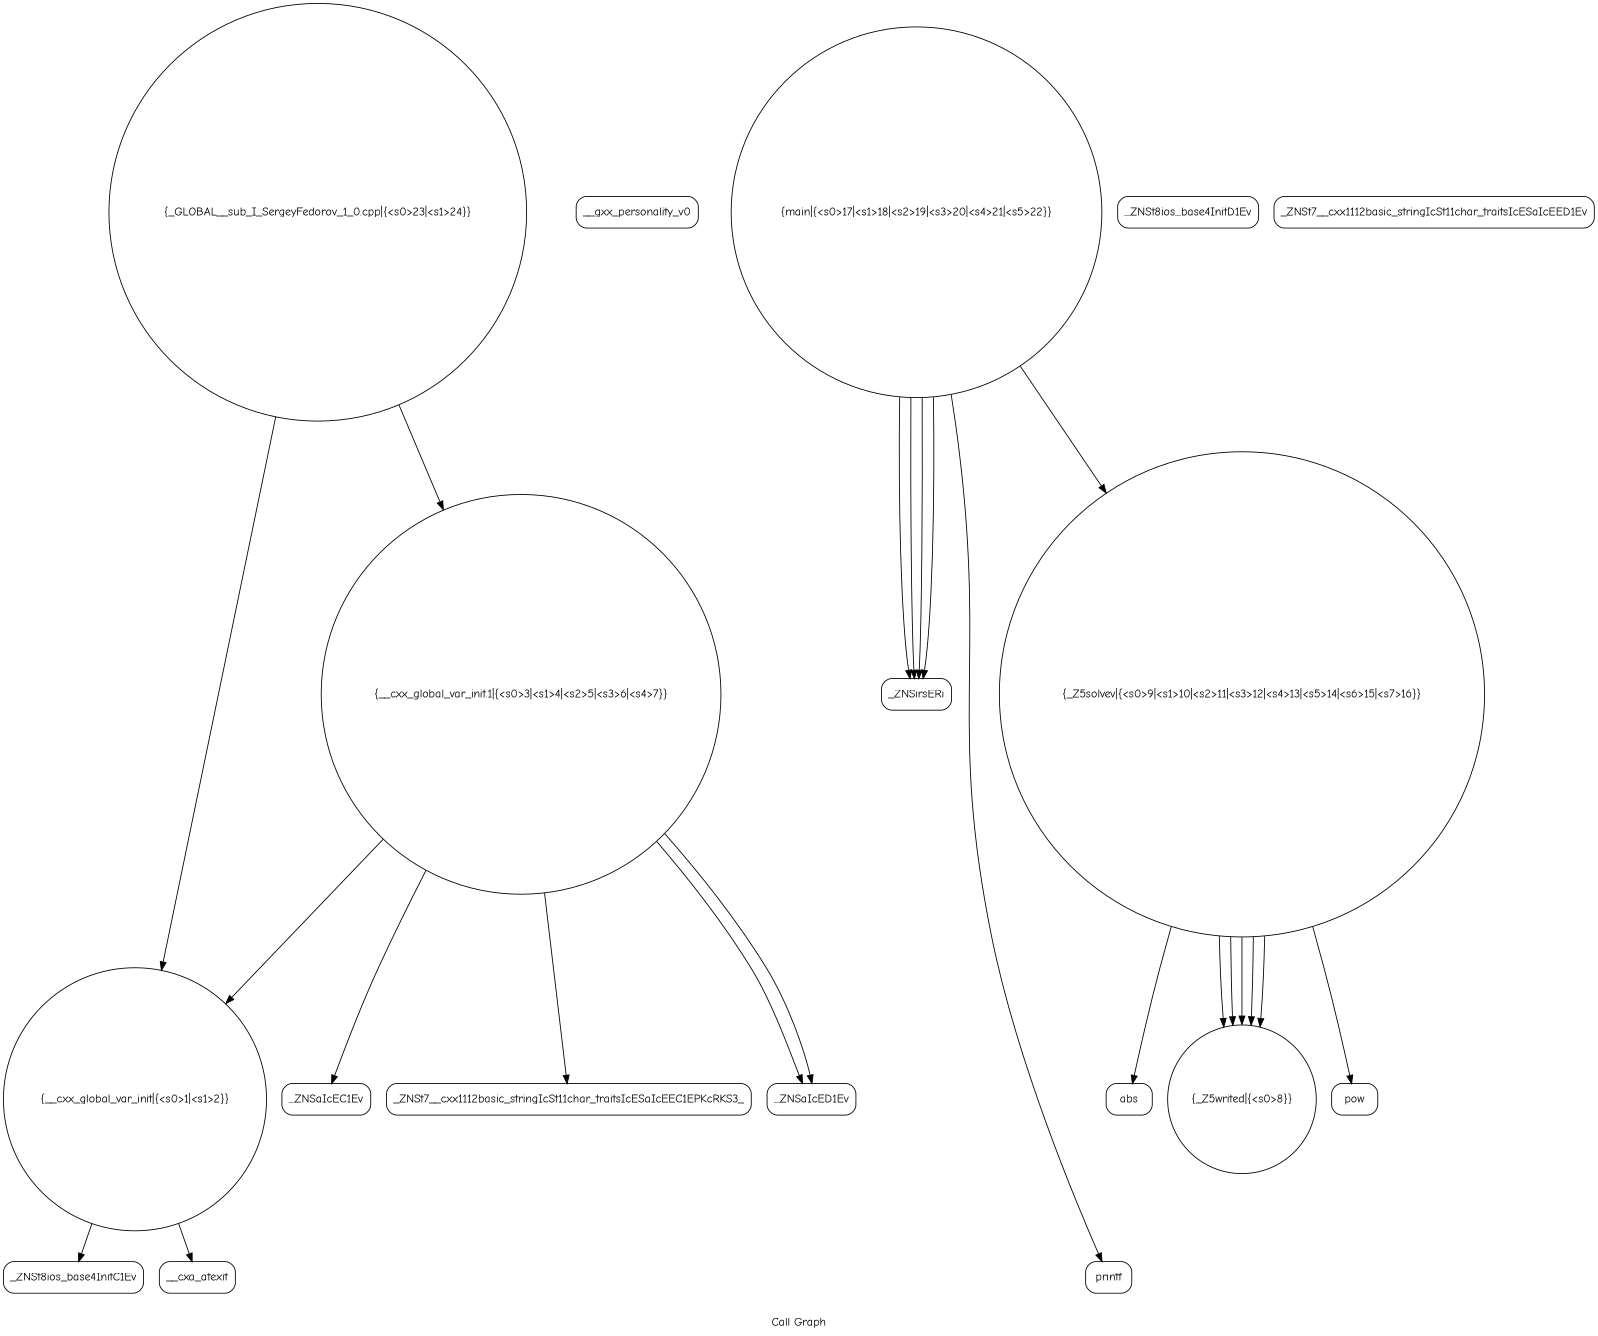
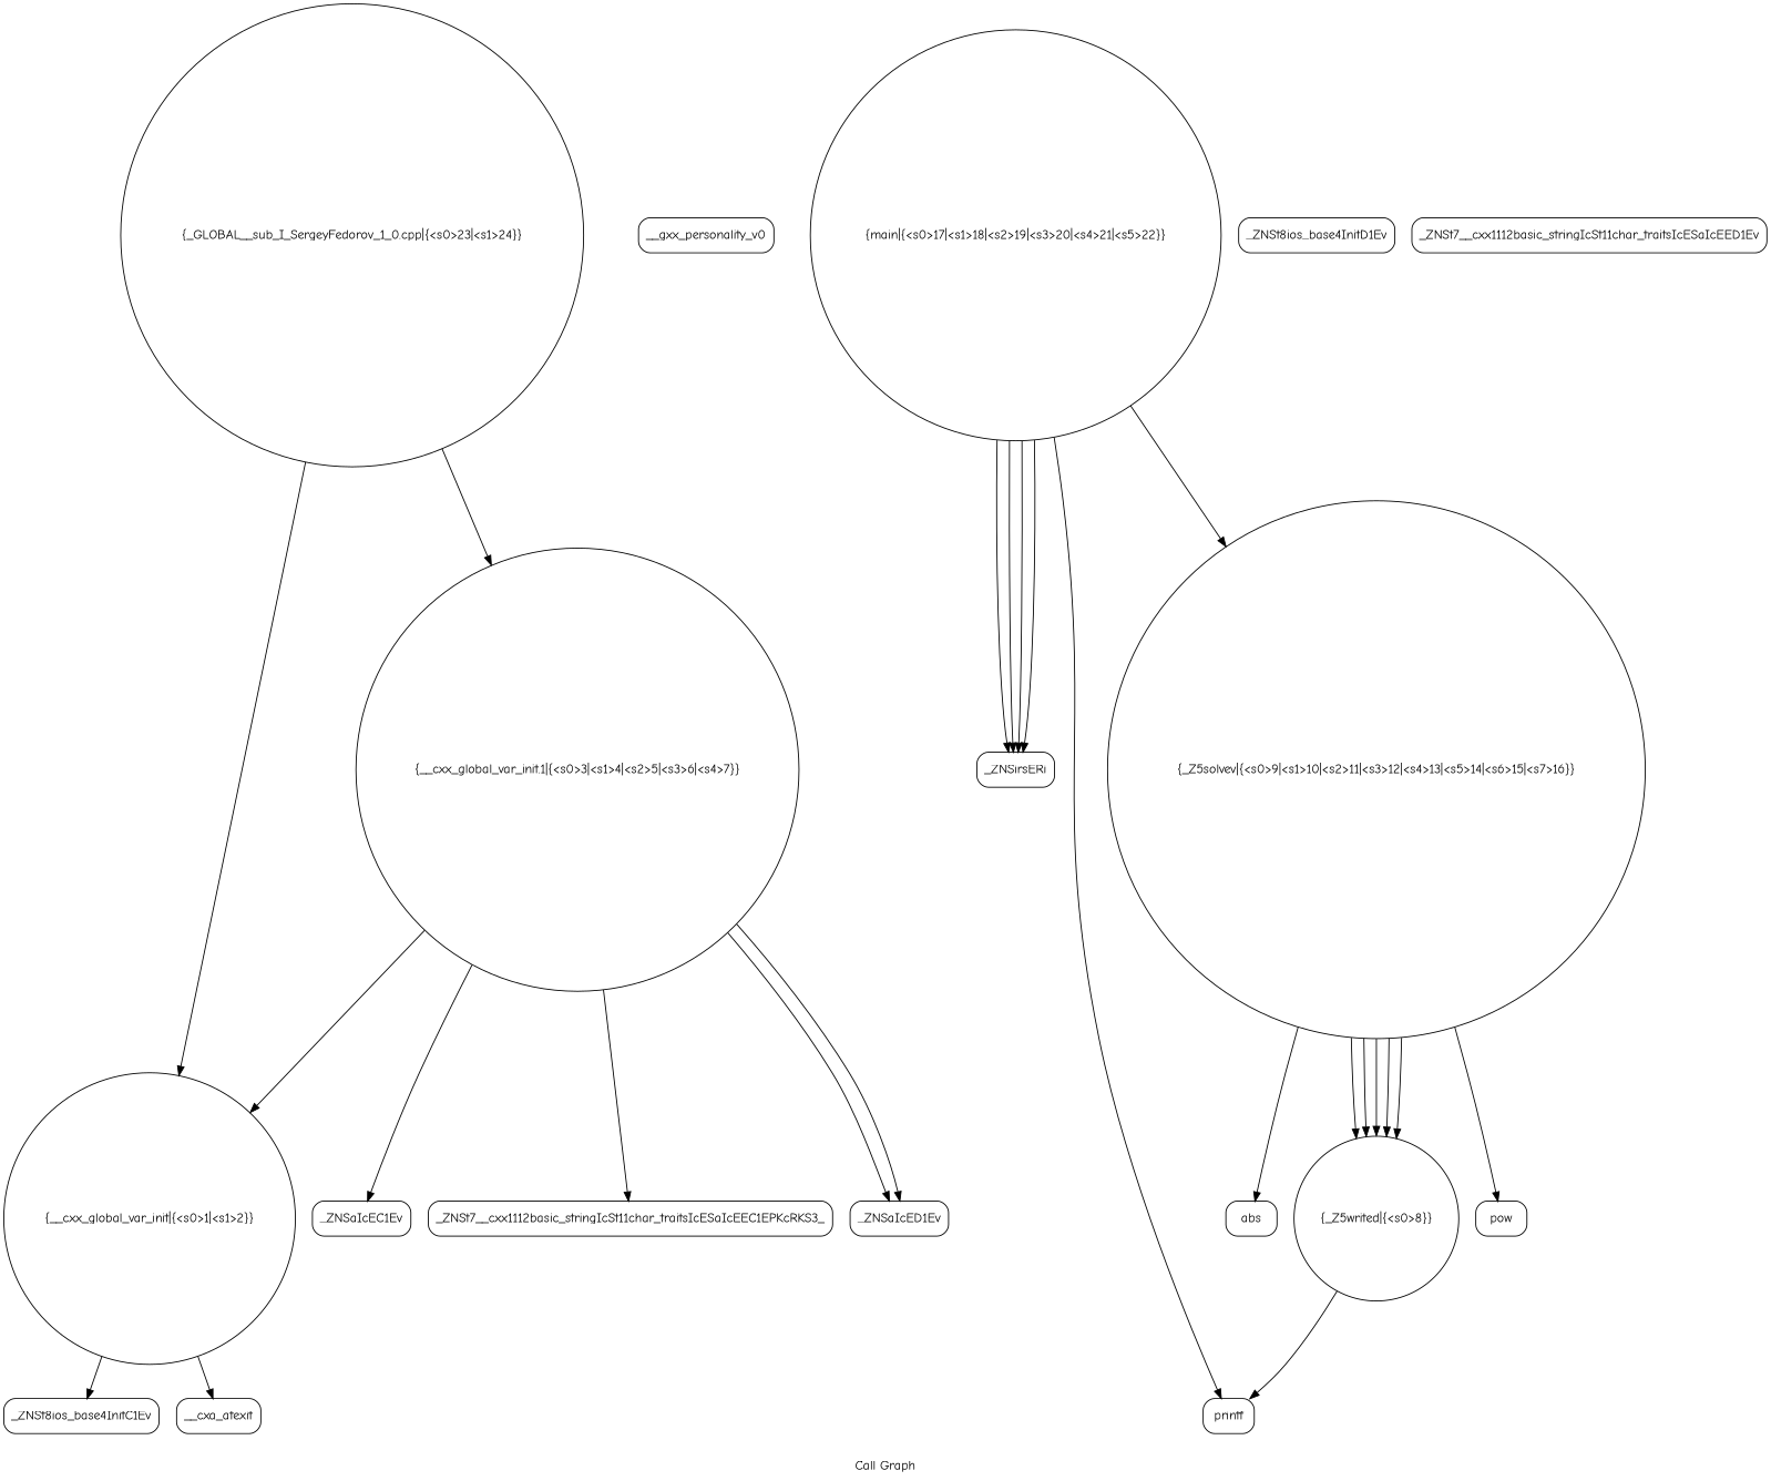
  digraph {
    fontname="Comic Neue"
    label="Call Graph"
    node [fontname="Comic Neue" shape=Mrecord]
    edge [color=black fontname="Comic Neue" tailport=s0]
    n1 [label="{__cxx_global_var_init|{<s0>1|<s1>2}}" shape=circle]
    n2 [label="{_ZNSt8ios_base4InitC1Ev}"]
    n3 [label="{__cxa_atexit}"]
    n4 [label="{__gxx_personality_v0}"]
    n5 [label="{abs}"]
    n6 [label="{_ZNSt8ios_base4InitD1Ev}"]
    n7 [label="{_ZNSt7__cxx1112basic_stringIcSt11char_traitsIcESaIcEED1Ev}"]
    n8 [label="{main|{<s0>17|<s1>18|<s2>19|<s3>20|<s4>21|<s5>22}}" shape=circle]
    n9 [label="{_ZNSirsERi}"]
    n10 [label="{printf}"]
    n11 [label="{_Z5solvev|{<s0>9|<s1>10|<s2>11|<s3>12|<s4>13|<s5>14|<s6>15|<s7>16}}" shape=circle]
    n12 [label="{_Z5writed|{<s0>8}}" shape=circle]
    n13 [label="{pow}"]
    n14 [label="{__cxx_global_var_init.1|{<s0>3|<s1>4|<s2>5|<s3>6|<s4>7}}" shape=circle]
    n15 [label="{_ZNSaIcEC1Ev}"]
    n16 [label="{_ZNSt7__cxx1112basic_stringIcSt11char_traitsIcESaIcEEC1EPKcRKS3_}"]
    n17 [label="{_ZNSaIcED1Ev}"]
    n18 [label="{_GLOBAL__sub_I_SergeyFedorov_1_0.cpp|{<s0>23|<s1>24}}" shape=circle]
    n1 -> n2
    n1 -> n3 [tailport=s1]
    n8 -> n9
    n8 -> n9 [tailport=s1]
    n8 -> n9 [tailport=s2]
    n8 -> n9 [tailport=s3]
    n8 -> n10 [tailport=s4]
    n8 -> n11 [tailport=s5]
    n11 -> n5
    n11 -> n12 [tailport=s1]
    n11 -> n12 [tailport=s2]
    n11 -> n12 [tailport=s3]
    n11 -> n12 [tailport=s4]
    n11 -> n12 [tailport=s7]
    n11 -> n13 [tailport=s6]
+   n12 -> n10
    n14 -> n1 [tailport=s3]
    n14 -> n15
    n14 -> n16 [tailport=s1]
    n14 -> n17 [tailport=s2]
    n14 -> n17 [tailport=s4]
    n18 -> n1
    n18 -> n14 [tailport=s1]
  }
